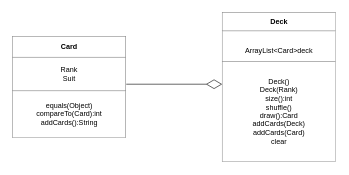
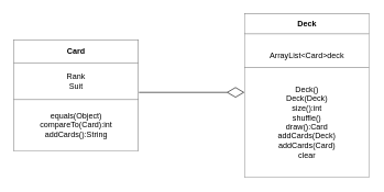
  <mxCell id="0" />
  <mxCell id="1" parent="0" />
  <mxCell id="2" value="&lt;table border=&quot;1&quot; width=&quot;100%&quot; cellpadding=&quot;4&quot; style=&quot;width: 100% ; height: 100% ; border-collapse: collapse&quot;&gt;&lt;tbody&gt;&lt;tr&gt;&lt;th align=&quot;center&quot;&gt;&lt;b&gt;Card&lt;/b&gt;&lt;/th&gt;&lt;/tr&gt;&lt;tr&gt;&lt;td align=&quot;center&quot;&gt;Rank&lt;br&gt;Suit&lt;/td&gt;&lt;/tr&gt;&lt;tr&gt;&lt;td align=&quot;center&quot;&gt;equals(Object)&lt;br&gt;compareTo(Card):int&lt;br&gt;addCards():String&lt;/td&gt;&lt;/tr&gt;&lt;/tbody&gt;&lt;/table&gt;" style="text;html=1;strokeColor=none;fillColor=none;overflow=fill;" vertex="1" parent="1"><mxGeometry x="20" y="60" width="190" height="170" as="geometry" /></mxCell>
  <mxCell id="3" value="" style="endArrow=diamondThin;endFill=0;endSize=24;html=1;" edge="1" parent="1"><mxGeometry width="160" relative="1" as="geometry"><mxPoint x="210" y="140" as="sourcePoint" /><mxPoint x="370" y="140" as="targetPoint" /></mxGeometry></mxCell>
- <mxCell id="4" value="&lt;table border=&quot;1&quot; width=&quot;100%&quot; cellpadding=&quot;4&quot; style=&quot;width: 100% ; height: 100% ; border-collapse: collapse&quot;&gt;&lt;tbody&gt;&lt;tr&gt;&lt;th align=&quot;center&quot;&gt;&lt;b&gt;Deck&lt;/b&gt;&lt;/th&gt;&lt;/tr&gt;&lt;tr&gt;&lt;td align=&quot;center&quot;&gt;&lt;br&gt;ArrayList&amp;lt;Card&amp;gt;deck&lt;/td&gt;&lt;/tr&gt;&lt;tr&gt;&lt;td align=&quot;center&quot;&gt;Deck()&lt;br&gt;Deck(Rank)&lt;br&gt;size():int&lt;br&gt;shuffle()&lt;br&gt;draw():Card&lt;br&gt;addCards(Deck)&lt;br&gt;addCards(Card)&lt;br&gt;clear&lt;br&gt;&lt;/td&gt;&lt;/tr&gt;&lt;/tbody&gt;&lt;/table&gt;" style="text;html=1;strokeColor=none;fillColor=none;overflow=fill;" vertex="1" parent="1"><mxGeometry x="370" y="20" width="190" height="250" as="geometry" /></mxCell>
+ <mxCell id="4" value="&lt;table border=&quot;1&quot; width=&quot;100%&quot; cellpadding=&quot;4&quot; style=&quot;width: 100% ; height: 100% ; border-collapse: collapse&quot;&gt;&lt;tbody&gt;&lt;tr&gt;&lt;th align=&quot;center&quot;&gt;&lt;b&gt;Deck&lt;/b&gt;&lt;/th&gt;&lt;/tr&gt;&lt;tr&gt;&lt;td align=&quot;center&quot;&gt;&lt;br&gt;ArrayList&amp;lt;Card&amp;gt;deck&lt;/td&gt;&lt;/tr&gt;&lt;tr&gt;&lt;td align=&quot;center&quot;&gt;Deck()&lt;br&gt;Deck(Deck)&lt;br&gt;size():int&lt;br&gt;shuffle()&lt;br&gt;draw():Card&lt;br&gt;addCards(Deck)&lt;br&gt;addCards(Card)&lt;br&gt;clear&lt;br&gt;&lt;/td&gt;&lt;/tr&gt;&lt;/tbody&gt;&lt;/table&gt;" style="text;html=1;strokeColor=none;fillColor=none;overflow=fill;" vertex="1" parent="1"><mxGeometry x="370" y="20" width="190" height="250" as="geometry" /></mxCell>
